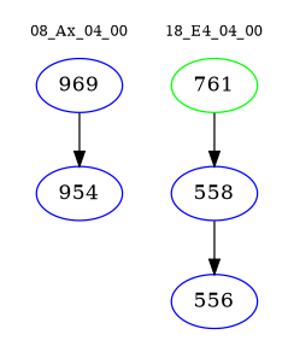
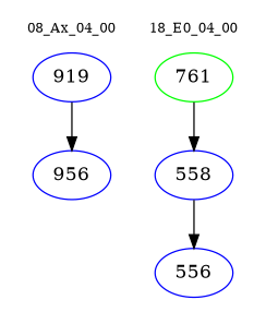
  digraph {
    node [color=blue]
    edge [color=black]
-   n1 [label=969]
-   n2 [label=954]
+   n1 [label=919]
+   n2 [label=956]
    n3 [color=green label=761]
    n4 [label=558]
    n5 [label=556]
    subgraph cluster_1 {
      color=white
      fontsize=10
      label="08_Ax_04_00"
      n1
      n2
    }
    subgraph cluster_2 {
      color=white
      fontsize=10
-     label="18_E4_04_00"
+     label="18_E0_04_00"
      n3
      n4
      n5
    }
    n1 -> n2
    n3 -> n4
    n4 -> n5
  }
